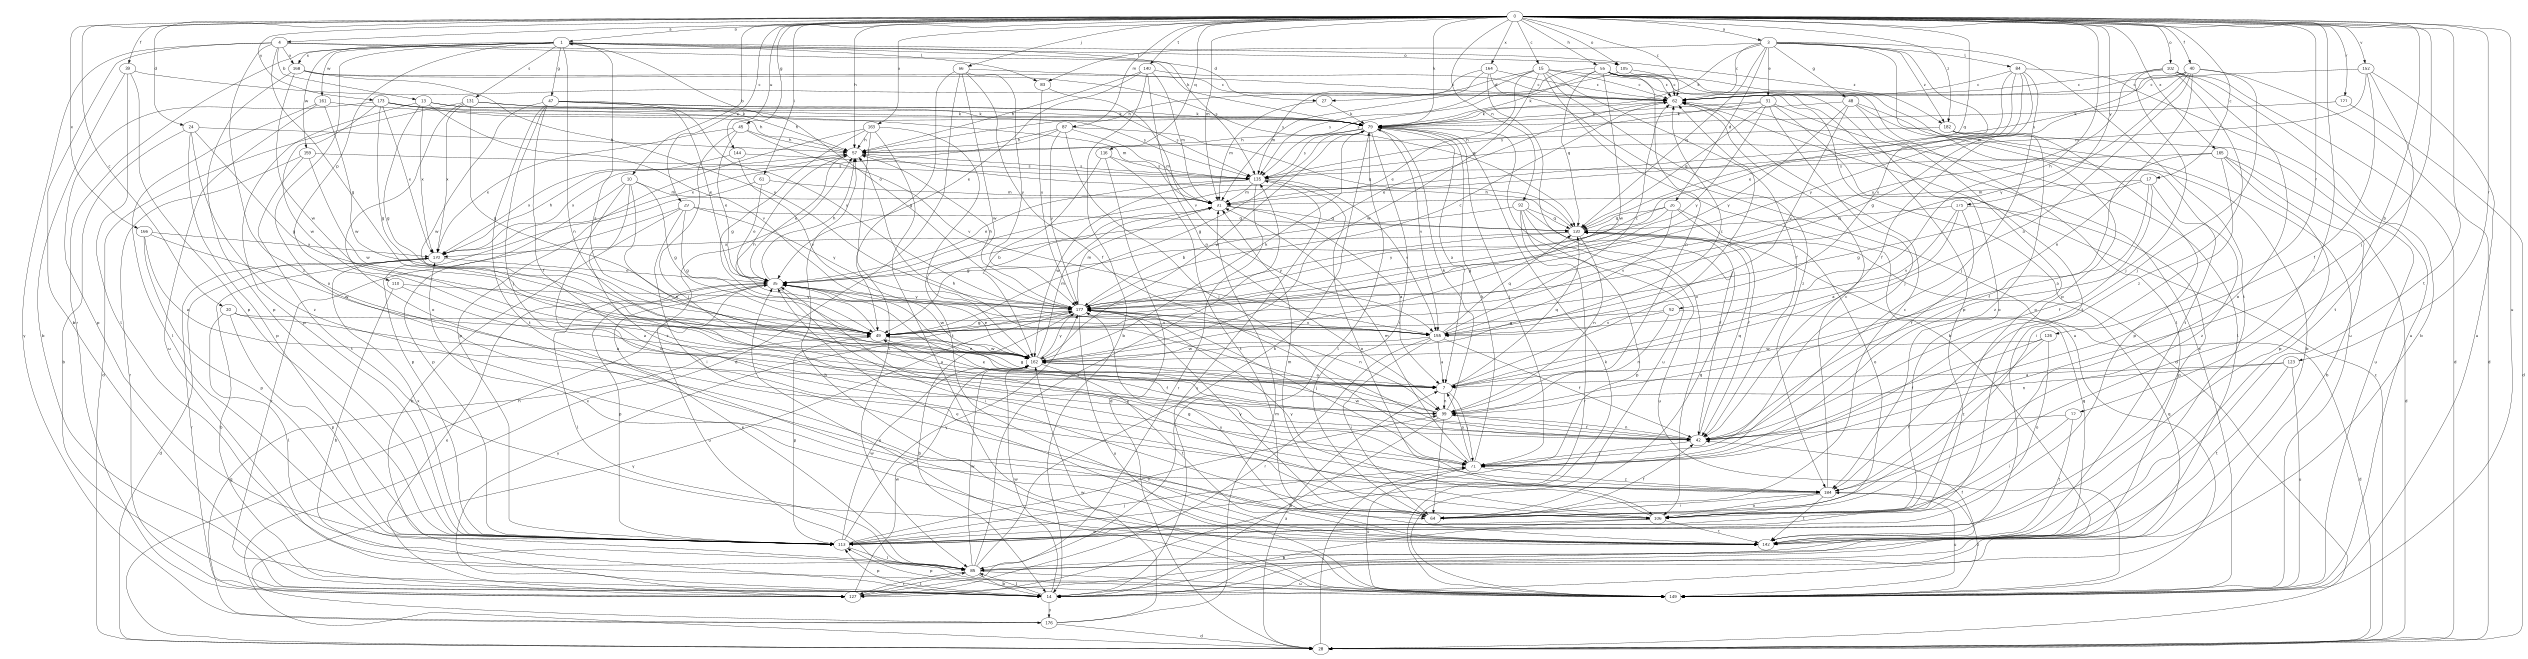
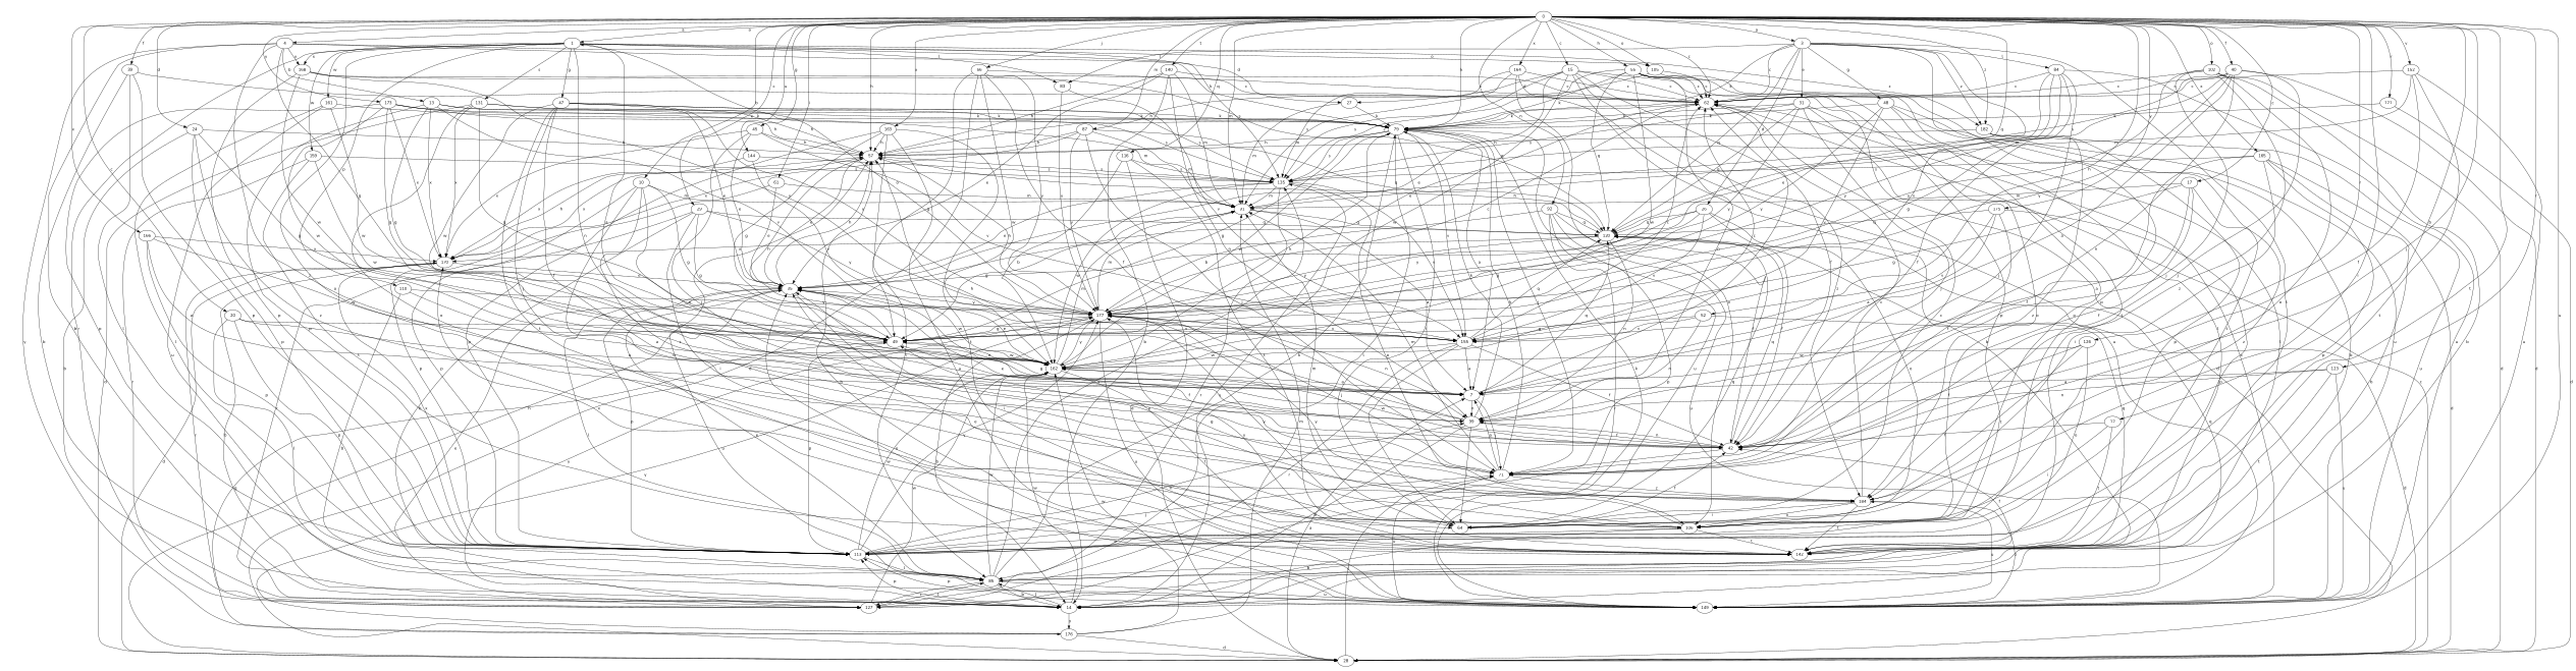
  strict digraph {
    fontname=Nunito
    node [fontname=Nunito]
    edge [fontname=Nunito]
    0
    1
    3
    4
    10
    12
    15
    17
    20
    n10 [label=62]
    24
    29
    39
    40
    45
    52
    55
    57
    61
    64
    66
    71
    79
    87
    91
    92
    102
    105
    116
    120
    121
    123
    126
    140
    142
    144
    149
    152
    163
    164
    165
    166
    173
    175
    182
    7
    47
    83
    99
    106
    110
    127
    131
    135
    159
    161
    168
    26
    31
    48
    84
    113
    155
    13
    14
    27
    49
    176
    184
    42
    162
    28
    35
    85
    177
    170
    0 -> 1 [label=a]
    0 -> 3 [label=a]
    0 -> 4 [label=a]
    0 -> 10 [label=b]
    0 -> 12 [label=b]
    0 -> 15 [label=c]
    0 -> 17 [label=c]
    0 -> 20 [label=c]
    0 -> n10 [label=c]
    0 -> 24 [label=d]
    0 -> 29 [label=e]
    0 -> 39 [label=f]
    0 -> 40 [label=f]
    0 -> 45 [label=g]
    0 -> 52 [label=h]
    0 -> 55 [label=h]
    0 -> 57 [label=h]
    0 -> 61 [label=i]
    0 -> 64 [label=i]
    0 -> 66 [label=j]
    0 -> 71 [label=j]
    0 -> 79 [label=k]
    0 -> 87 [label=m]
    0 -> 91 [label=m]
    0 -> 92 [label=n]
    0 -> 102 [label=o]
    0 -> 105 [label=o]
    0 -> 116 [label=q]
    0 -> 120 [label=q]
    0 -> 121 [label=r]
    0 -> 123 [label=r]
    0 -> 126 [label=r]
    0 -> 140 [label=t]
    0 -> 142 [label=t]
    0 -> 144 [label=u]
    0 -> 149 [label=u]
    0 -> 152 [label=v]
    0 -> 163 [label=x]
    0 -> 164 [label=x]
    0 -> 165 [label=x]
    0 -> 166 [label=x]
    0 -> 173 [label=y]
    0 -> 175 [label=y]
    0 -> 182 [label=z]
    1 -> 105 [label=o]
    1 -> 182 [label=z]
    1 -> 7 [label=a]
    1 -> 47 [label=g]
    1 -> 83 [label=l]
    1 -> 99 [label=n]
    1 -> 106 [label=o]
    1 -> 110 [label=p]
    1 -> 127 [label=r]
    1 -> 131 [label=s]
    1 -> 135 [label=s]
    1 -> 159 [label=w]
    1 -> 161 [label=w]
    1 -> 168 [label=x]
    3 -> n10 [label=c]
    3 -> 79 [label=k]
    3 -> 120 [label=q]
    3 -> 142 [label=t]
    3 -> 182 [label=z]
    3 -> 83 [label=l]
    3 -> 26 [label=d]
    3 -> 31 [label=e]
    3 -> 48 [label=g]
    3 -> 84 [label=l]
    3 -> 113 [label=p]
    3 -> 155 [label=v]
    4 -> 79 [label=k]
    4 -> 168 [label=x]
    4 -> 13 [label=b]
    4 -> 14 [label=b]
    4 -> 27 [label=d]
    4 -> 49 [label=g]
    4 -> 176 [label=y]
    4 -> 184 [label=z]
    10 -> 91 [label=m]
    10 -> 99 [label=n]
    10 -> 106 [label=o]
    10 -> 113 [label=p]
    10 -> 49 [label=g]
    10 -> 184 [label=z]
    12 -> 64 [label=i]
    12 -> 142 [label=t]
    12 -> 42 [label=f]
    15 -> n10 [label=c]
    15 -> 135 [label=s]
    15 -> 14 [label=b]
    15 -> 27 [label=d]
    15 -> 184 [label=z]
    15 -> 42 [label=f]
    15 -> 162 [label=w]
    15 -> 28 [label=d]
    15 -> 35 [label=e]
    17 -> 91 [label=m]
    17 -> 7 [label=a]
    17 -> 49 [label=g]
    17 -> 184 [label=z]
    17 -> 42 [label=f]
    20 -> 7 [label=a]
    20 -> 113 [label=p]
    20 -> 155 [label=v]
    20 -> 85 [label=l]
    n10 -> 79 [label=k]
    n10 -> 35 [label=e]
    24 -> 57 [label=h]
    24 -> 113 [label=p]
    24 -> 14 [label=b]
    24 -> 49 [label=g]
    24 -> 184 [label=z]
    29 -> 64 [label=i]
    29 -> 120 [label=q]
    29 -> 127 [label=r]
    29 -> 14 [label=b]
    29 -> 49 [label=g]
    29 -> 177 [label=y]
    39 -> n10 [label=c]
    39 -> 113 [label=p]
    39 -> 14 [label=b]
    39 -> 85 [label=l]
    40 -> n10 [label=c]
    40 -> 71 [label=j]
    40 -> 91 [label=m]
    40 -> 7 [label=a]
    40 -> 99 [label=n]
    40 -> 135 [label=s]
    40 -> 28 [label=d]
    40 -> 177 [label=y]
    45 -> 57 [label=h]
    45 -> 71 [label=j]
    45 -> 155 [label=v]
    45 -> 35 [label=e]
    45 -> 170 [label=x]
    52 -> 99 [label=n]
    52 -> 155 [label=v]
    52 -> 49 [label=g]
    52 -> 28 [label=d]
    55 -> n10 [label=c]
    55 -> 79 [label=k]
    55 -> 120 [label=q]
    55 -> 142 [label=t]
    55 -> 99 [label=n]
    55 -> 135 [label=s]
    55 -> 113 [label=p]
    55 -> 162 [label=w]
    55 -> 85 [label=l]
    57 -> 135 [label=s]
    57 -> 35 [label=e]
    57 -> 170 [label=x]
    61 -> 91 [label=m]
    61 -> 113 [label=p]
    61 -> 35 [label=e]
    64 -> n10 [label=c]
    64 -> 91 [label=m]
    64 -> 120 [label=q]
    64 -> 42 [label=f]
    64 -> 177 [label=y]
    66 -> n10 [label=c]
    66 -> 49 [label=g]
    66 -> 42 [label=f]
    66 -> 162 [label=w]
    66 -> 28 [label=d]
    66 -> 177 [label=y]
    71 -> 79 [label=k]
    71 -> 91 [label=m]
    71 -> 149 [label=u]
    71 -> 7 [label=a]
    71 -> 184 [label=z]
    79 -> 57 [label=h]
    79 -> 64 [label=i]
    79 -> 71 [label=j]
    79 -> 149 [label=u]
    79 -> 7 [label=a]
    79 -> 135 [label=s]
    79 -> 155 [label=v]
    79 -> 49 [label=g]
    79 -> 162 [label=w]
    79 -> 85 [label=l]
    87 -> 57 [label=h]
    87 -> 71 [label=j]
    87 -> 91 [label=m]
    87 -> 120 [label=q]
    87 -> 177 [label=y]
    87 -> 170 [label=x]
    91 -> 120 [label=q]
    91 -> 7 [label=a]
    91 -> 49 [label=g]
    92 -> 120 [label=q]
    92 -> 149 [label=u]
    92 -> 127 [label=r]
    92 -> 113 [label=p]
    92 -> 42 [label=f]
    92 -> 177 [label=b]
    102 -> n10 [label=c]
    102 -> 71 [label=j]
    102 -> 106 [label=o]
    102 -> 14 [label=b]
    102 -> 184 [label=z]
    102 -> 28 [label=d]
    102 -> 177 [label=y]
    105 -> n10 [label=c]
    105 -> 57 [label=h]
    105 -> 149 [label=u]
    116 -> 142 [label=t]
    116 -> 135 [label=s]
    116 -> 162 [label=b]
    116 -> 28 [label=d]
    120 -> 57 [label=h]
    120 -> 99 [label=n]
    120 -> 177 [label=y]
    120 -> 170 [label=x]
    121 -> 79 [label=k]
    121 -> 28 [label=d]
    123 -> 142 [label=t]
    123 -> 149 [label=u]
    123 -> 7 [label=a]
    123 -> 99 [label=n]
    126 -> 106 [label=o]
    126 -> 184 [label=z]
    126 -> 42 [label=f]
    126 -> 162 [label=w]
    140 -> n10 [label=c]
    140 -> 57 [label=h]
    140 -> 91 [label=m]
    140 -> 99 [label=n]
    140 -> 14 [label=b]
    140 -> 35 [label=e]
    142 -> 42 [label=f]
    142 -> 35 [label=e]
    142 -> 177 [label=y]
    142 -> 170 [label=x]
    144 -> 135 [label=s]
    144 -> 155 [label=v]
    144 -> 170 [label=x]
    149 -> n10 [label=c]
    149 -> 57 [label=h]
    149 -> 79 [label=k]
    149 -> 113 [label=p]
    149 -> 184 [label=z]
    149 -> 35 [label=e]
    152 -> n10 [label=c]
    152 -> 91 [label=m]
    152 -> 142 [label=t]
    152 -> 149 [label=u]
    152 -> 42 [label=f]
    163 -> 57 [label=h]
    163 -> 142 [label=t]
    163 -> 149 [label=u]
    163 -> 113 [label=p]
    163 -> 49 [label=g]
    163 -> 85 [label=l]
    164 -> n10 [label=c]
    164 -> 91 [label=m]
    164 -> 149 [label=u]
    164 -> 106 [label=o]
    164 -> 135 [label=s]
    165 -> 64 [label=i]
    165 -> 135 [label=s]
    165 -> 113 [label=p]
    165 -> 14 [label=b]
    165 -> 42 [label=f]
    165 -> 28 [label=d]
    166 -> 7 [label=a]
    166 -> 113 [label=p]
    166 -> 162 [label=w]
    166 -> 170 [label=x]
    173 -> 57 [label=h]
    173 -> 79 [label=k]
    173 -> 91 [label=m]
    173 -> 113 [label=p]
    173 -> 49 [label=g]
    173 -> 162 [label=w]
    173 -> 170 [label=x]
    175 -> 120 [label=q]
    175 -> 7 [label=a]
    175 -> 113 [label=p]
    175 -> 155 [label=v]
    175 -> 42 [label=f]
    182 -> 57 [label=h]
    182 -> 149 [label=u]
    182 -> 113 [label=p]
    182 -> 184 [label=z]
    7 -> n10 [label=c]
    7 -> 71 [label=j]
    7 -> 120 [label=q]
    7 -> 99 [label=n]
    7 -> 49 [label=g]
    47 -> 71 [label=j]
    47 -> 79 [label=k]
    47 -> 142 [label=t]
    47 -> 135 [label=s]
    47 -> 42 [label=f]
    47 -> 162 [label=w]
    47 -> 35 [label=e]
    47 -> 177 [label=y]
    83 -> 155 [label=v]
    83 -> 177 [label=y]
    99 -> 57 [label=h]
    99 -> 64 [label=i]
    99 -> 79 [label=k]
    99 -> 14 [label=b]
    99 -> 42 [label=f]
    99 -> 35 [label=e]
    106 -> 142 [label=t]
    106 -> 113 [label=p]
    106 -> 14 [label=b]
    106 -> 35 [label=e]
    106 -> 177 [label=y]
    110 -> 7 [label=a]
    110 -> 14 [label=b]
    110 -> 177 [label=y]
    127 -> 120 [label=q]
    127 -> 162 [label=w]
    127 -> 35 [label=e]
    127 -> 85 [label=l]
    127 -> 177 [label=y]
    131 -> 79 [label=k]
    131 -> 106 [label=o]
    131 -> 135 [label=s]
    131 -> 49 [label=g]
    131 -> 28 [label=d]
    131 -> 170 [label=x]
    135 -> 91 [label=m]
    135 -> 106 [label=o]
    135 -> 127 [label=r]
    135 -> 155 [label=v]
    135 -> 162 [label=w]
    135 -> 35 [label=e]
    159 -> 142 [label=t]
    159 -> 127 [label=r]
    159 -> 135 [label=s]
    159 -> 162 [label=w]
    161 -> 79 [label=k]
    161 -> 149 [label=u]
    161 -> 162 [label=w]
    161 -> 85 [label=l]
    168 -> n10 [label=c]
    168 -> 120 [label=q]
    168 -> 113 [label=p]
    168 -> 162 [label=w]
    168 -> 177 [label=y]
    26 -> 120 [label=q]
    26 -> 106 [label=o]
    26 -> 155 [label=v]
    26 -> 49 [label=g]
    26 -> 42 [label=f]
    26 -> 177 [label=y]
    31 -> 71 [label=j]
    31 -> 79 [label=k]
    31 -> 120 [label=q]
    31 -> 106 [label=o]
    31 -> 135 [label=s]
    31 -> 85 [label=l]
    31 -> 177 [label=y]
    48 -> 79 [label=k]
    48 -> 142 [label=t]
    48 -> 106 [label=o]
    48 -> 155 [label=v]
    48 -> 14 [label=b]
    48 -> 177 [label=y]
    84 -> n10 [label=c]
    84 -> 71 [label=j]
    84 -> 149 [label=u]
    84 -> 49 [label=g]
    84 -> 42 [label=f]
    84 -> 35 [label=e]
    84 -> 177 [label=y]
    113 -> 71 [label=j]
    113 -> 99 [label=n]
    113 -> 162 [label=w]
    113 -> 85 [label=l]
    113 -> 177 [label=y]
    113 -> 170 [label=x]
    155 -> n10 [label=c]
    155 -> 64 [label=i]
    155 -> 120 [label=q]
    155 -> 7 [label=a]
    155 -> 127 [label=r]
    155 -> 42 [label=f]
    155 -> 162 [label=w]
    13 -> 57 [label=h]
    13 -> 79 [label=k]
    13 -> 113 [label=p]
    13 -> 155 [label=v]
    13 -> 49 [label=g]
    13 -> 170 [label=x]
    14 -> 135 [label=s]
    14 -> 113 [label=p]
    14 -> 176 [label=y]
    14 -> 162 [label=w]
    14 -> 85 [label=l]
    27 -> 79 [label=k]
    27 -> 91 [label=m]
    49 -> 57 [label=h]
    49 -> 113 [label=p]
    49 -> 42 [label=f]
    49 -> 162 [label=w]
    176 -> 91 [label=m]
    176 -> 49 [label=g]
    176 -> 162 [label=w]
    176 -> 28 [label=d]
    176 -> 177 [label=y]
    184 -> n10 [label=c]
    184 -> 64 [label=i]
    184 -> 142 [label=t]
    184 -> 149 [label=u]
    184 -> 106 [label=o]
    184 -> 49 [label=g]
    42 -> 71 [label=j]
    42 -> 120 [label=q]
    42 -> 99 [label=n]
    42 -> 162 [label=w]
    42 -> 35 [label=e]
    162 -> n10 [label=c]
    162 -> 79 [label=k]
    162 -> 91 [label=m]
    162 -> 142 [label=t]
    162 -> 7 [label=a]
    162 -> 35 [label=e]
    162 -> 177 [label=y]
    28 -> n10 [label=c]
    28 -> 57 [label=h]
    28 -> 71 [label=j]
    28 -> 7 [label=a]
    35 -> 57 [label=h]
    35 -> 64 [label=i]
    35 -> 149 [label=u]
    35 -> 113 [label=p]
    35 -> 162 [label=w]
    35 -> 85 [label=l]
-   35 -> 177 [label=y]
+   177 -> 35 [label=y]
    85 -> 79 [label=k]
    85 -> 120 [label=q]
    85 -> 149 [label=u]
    85 -> 127 [label=r]
    85 -> 135 [label=s]
    85 -> 14 [label=b]
    85 -> 162 [label=w]
    85 -> 35 [label=e]
    177 -> 1 [label=o]
    177 -> n10 [label=c]
    177 -> 57 [label=h]
    177 -> 71 [label=j]
    177 -> 91 [label=m]
    177 -> 149 [label=u]
    177 -> 99 [label=n]
    177 -> 155 [label=v]
    177 -> 14 [label=b]
    177 -> 49 [label=g]
    170 -> 57 [label=h]
    170 -> 127 [label=r]
    170 -> 14 [label=b]
    170 -> 28 [label=d]
    170 -> 35 [label=e]
  }
